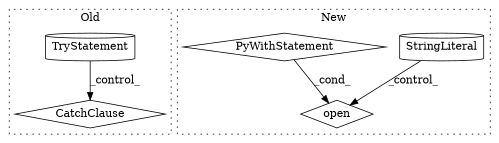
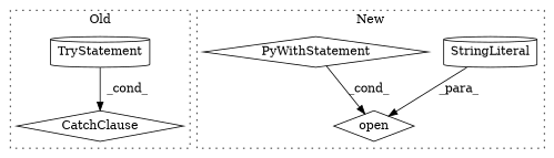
  digraph {
    node [shape=diamond]
    n1 [a=54 l=4 label=TryStatement s=1871 shape=cylinder]
    n2 [a=12 l="11,2" label=CatchClause s="1922,1953"]
    n3 [a=32 l="5,1" label=open s="2094,2167"]
    n4 [a=45 l=3 label=StringLiteral s=2164 shape=cylinder]
    n5 [a=104 l="10,2" label=PyWithStatement s="2084,2168"]
    subgraph cluster_1 {
      label=Old
      style=dotted
      n1
      n2
    }
    subgraph cluster_2 {
      label=New
      style=dotted
      n3
      n4
      n5
    }
-   n1 -> n2 [label=_control_]
-   n4 -> n3 [label=_control_]
+   n1 -> n2 [label=_cond_]
+   n4 -> n3 [label=_para_]
    n5 -> n3 [label=_cond_]
  }
